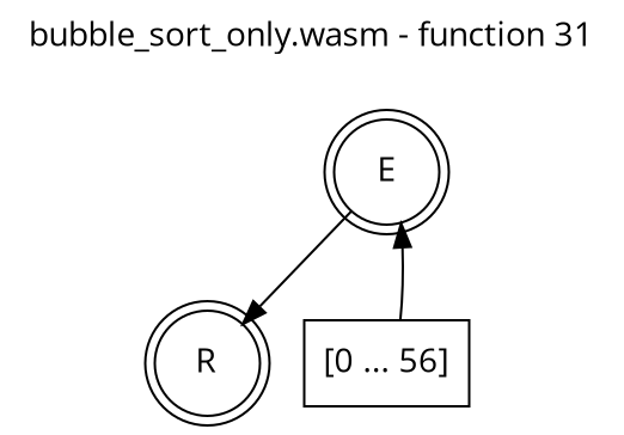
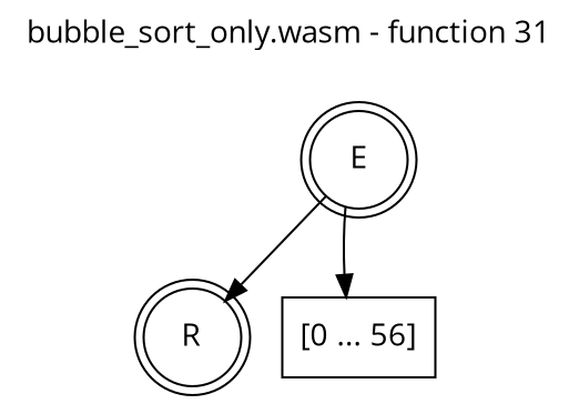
  digraph {
    fontname="Open Sans"
    label="bubble_sort_only.wasm - function 31"
    labelfontcolor=black
    labelfontname=Helvetica
    labelfontsize=16
    labelloc=t
    node [fontname="Open Sans" shape=doublecircle]
    edge [fontname="Open Sans"]
    E
    R
    n3 [color=black label="[0 ... 56]" shape=box style=solid]
    E -> R
-   n3 -> E
+   E -> n3
  }
